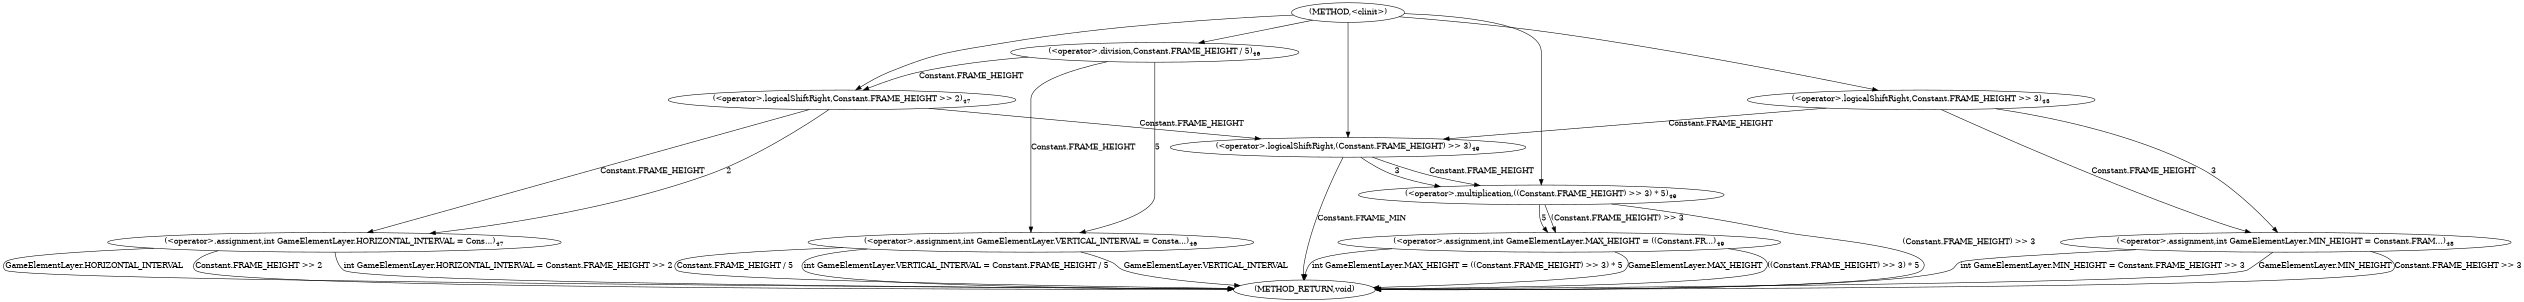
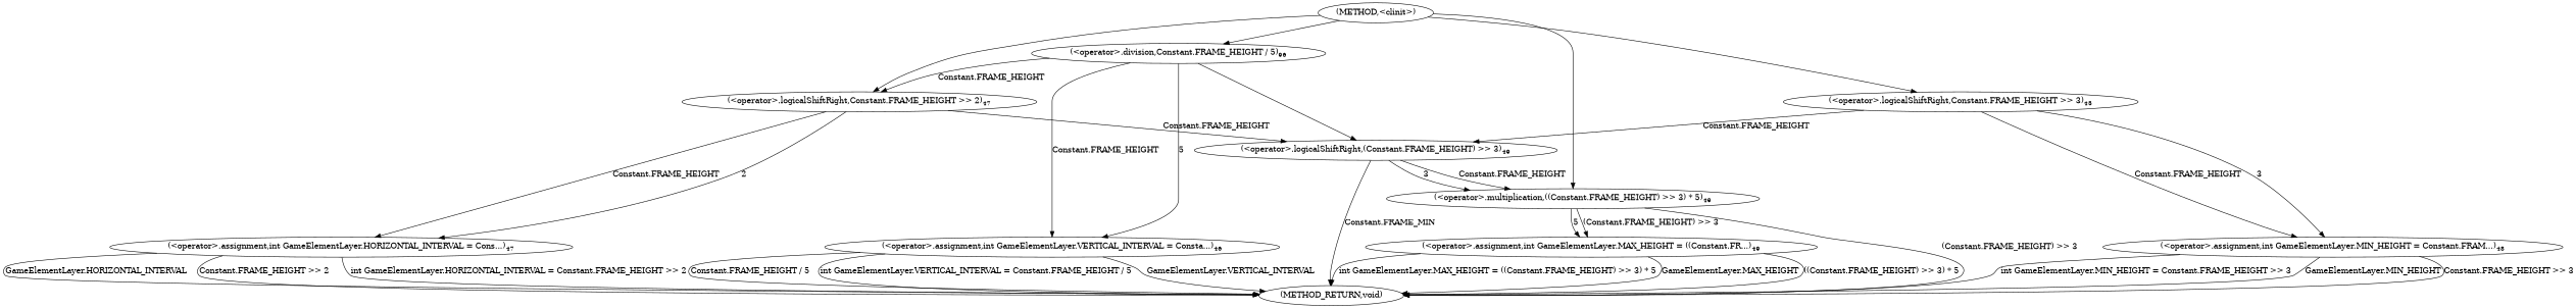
  digraph {
    n1 [label=<(METHOD,&lt;clinit&gt;)>]
-   n2 [label=<(&lt;operator&gt;.division,Constant.FRAME_HEIGHT / 5)<SUB>46</SUB>>]
+   n2 [label=<(&lt;operator&gt;.division,Constant.FRAME_HEIGHT / 5)<SUB>96</SUB>>]
    n3 [label=<(&lt;operator&gt;.logicalShiftRight,Constant.FRAME_HEIGHT &gt;&gt; 2)<SUB>47</SUB>>]
    n4 [label=<(&lt;operator&gt;.logicalShiftRight,Constant.FRAME_HEIGHT &gt;&gt; 3)<SUB>45</SUB>>]
    n5 [label=<(&lt;operator&gt;.multiplication,((Constant.FRAME_HEIGHT) &gt;&gt; 3) * 5)<SUB>49</SUB>>]
    n6 [label=<(&lt;operator&gt;.logicalShiftRight,(Constant.FRAME_HEIGHT) &gt;&gt; 3)<SUB>49</SUB>>]
    n7 [label=<(&lt;operator&gt;.assignment,int GameElementLayer.VERTICAL_INTERVAL = Consta...)<SUB>46</SUB>>]
    n8 [label=<(&lt;operator&gt;.assignment,int GameElementLayer.HORIZONTAL_INTERVAL = Cons...)<SUB>47</SUB>>]
    n9 [label=<(&lt;operator&gt;.assignment,int GameElementLayer.MIN_HEIGHT = Constant.FRAM...)<SUB>48</SUB>>]
    n10 [label=<(METHOD_RETURN,void)>]
    n11 [label=<(&lt;operator&gt;.assignment,int GameElementLayer.MAX_HEIGHT = ((Constant.FR...)<SUB>49</SUB>>]
    n1 -> n2
    n1 -> n3
    n1 -> n4
    n1 -> n5
-   n1 -> n6
+   n2 -> n6
    n2 -> n3 [label="Constant.FRAME_HEIGHT"]
    n2 -> n7 [label="Constant.FRAME_HEIGHT"]
    n2 -> n7 [label=5]
    n3 -> n6 [label="Constant.FRAME_HEIGHT"]
    n3 -> n8 [label="Constant.FRAME_HEIGHT"]
    n3 -> n8 [label=2]
    n4 -> n6 [label="Constant.FRAME_HEIGHT"]
    n4 -> n9 [label="Constant.FRAME_HEIGHT"]
    n4 -> n9 [label=3]
    n5 -> n10 [label="(Constant.FRAME_HEIGHT) &gt;&gt; 3"]
    n5 -> n11 [label="(Constant.FRAME_HEIGHT) &gt;&gt; 3"]
    n5 -> n11 [label=5]
    n6 -> n5 [label="Constant.FRAME_HEIGHT"]
    n6 -> n5 [label=3]
    n6 -> n10 [label="Constant.FRAME_MIN"]
    n7 -> n10 [label="GameElementLayer.VERTICAL_INTERVAL"]
    n7 -> n10 [label="Constant.FRAME_HEIGHT / 5"]
    n7 -> n10 [label="int GameElementLayer.VERTICAL_INTERVAL = Constant.FRAME_HEIGHT / 5"]
    n8 -> n10 [label="GameElementLayer.HORIZONTAL_INTERVAL"]
    n8 -> n10 [label="Constant.FRAME_HEIGHT &gt;&gt; 2"]
    n8 -> n10 [label="int GameElementLayer.HORIZONTAL_INTERVAL = Constant.FRAME_HEIGHT &gt;&gt; 2"]
    n9 -> n10 [label="GameElementLayer.MIN_HEIGHT"]
    n9 -> n10 [label="Constant.FRAME_HEIGHT &gt;&gt; 3"]
    n9 -> n10 [label="int GameElementLayer.MIN_HEIGHT = Constant.FRAME_HEIGHT &gt;&gt; 3"]
    n11 -> n10 [label="GameElementLayer.MAX_HEIGHT"]
    n11 -> n10 [label="((Constant.FRAME_HEIGHT) &gt;&gt; 3) * 5"]
    n11 -> n10 [label="int GameElementLayer.MAX_HEIGHT = ((Constant.FRAME_HEIGHT) &gt;&gt; 3) * 5"]
  }
